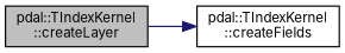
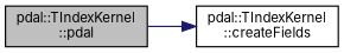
  digraph {
    rankdir=LR
    fontname=Inter
    node [color=black fontname=Inter fontsize=10 shape=record style=filled]
-   n1 [fillcolor=grey75 fontcolor=black height=0.2 label="pdal::TIndexKernel\l::createLayer" width=0.4]
+   n1 [fillcolor=grey75 fontcolor=black height=0.2 label="pdal::TIndexKernel\l::pdal" width=0.4]
    n2 [fillcolor=white height=0.2 label="pdal::TIndexKernel\l::createFields" width=0.4]
    n1 -> n2 [color=midnightblue fontname=Inter fontsize=10 labelfontname=Helvetica labelfontsize=10 style=solid]
  }
